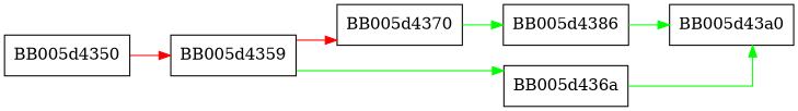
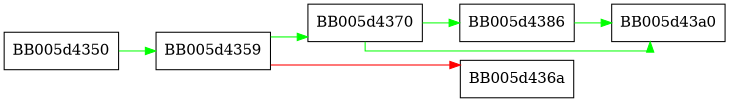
  digraph {
    rankdir=LR
    splines=ortho
    node [shape=box]
    edge [color=green]
    BB005d4350
    BB005d4359
    BB005d4370
    BB005d436a
    BB005d43a0
    BB005d4386
-   BB005d4350 -> BB005d4359 [color=red]
-   BB005d4359 -> BB005d4370 [color=red]
-   BB005d4359 -> BB005d436a
-   BB005d436a -> BB005d43a0
+   BB005d4350 -> BB005d4359
+   BB005d4359 -> BB005d4370
+   BB005d4359 -> BB005d436a [color=red]
+   BB005d4370 -> BB005d43a0
    BB005d4370 -> BB005d4386
    BB005d4386 -> BB005d43a0
  }
